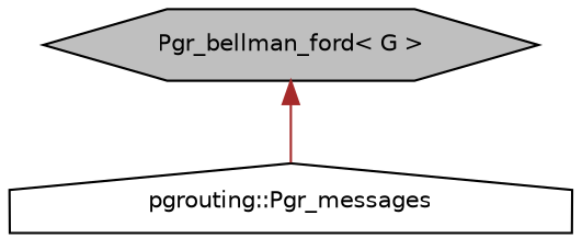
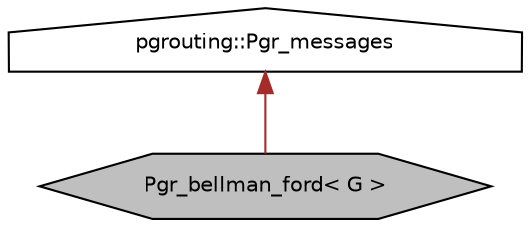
  digraph {
    fontname="DejaVu Sans"
    node [color=black fontname="DejaVu Sans" fontsize=10 style=filled]
    n1 [fillcolor=grey75 fontcolor=black height=0.2 label="Pgr_bellman_ford\< G \>" shape=hexagon width=0.4]
    n2 [fillcolor=white height=0.2 label="pgrouting::Pgr_messages" shape=house width=0.4]
-   n1 -> n2 [color=brown dir=back fontname="DejaVu Sans" fontsize=10 labelfontname=Helvetica labelfontsize=10 style=solid]
+   n2 -> n1 [color=brown dir=back fontname="DejaVu Sans" fontsize=10 labelfontname=Helvetica labelfontsize=10 style=solid]
  }
